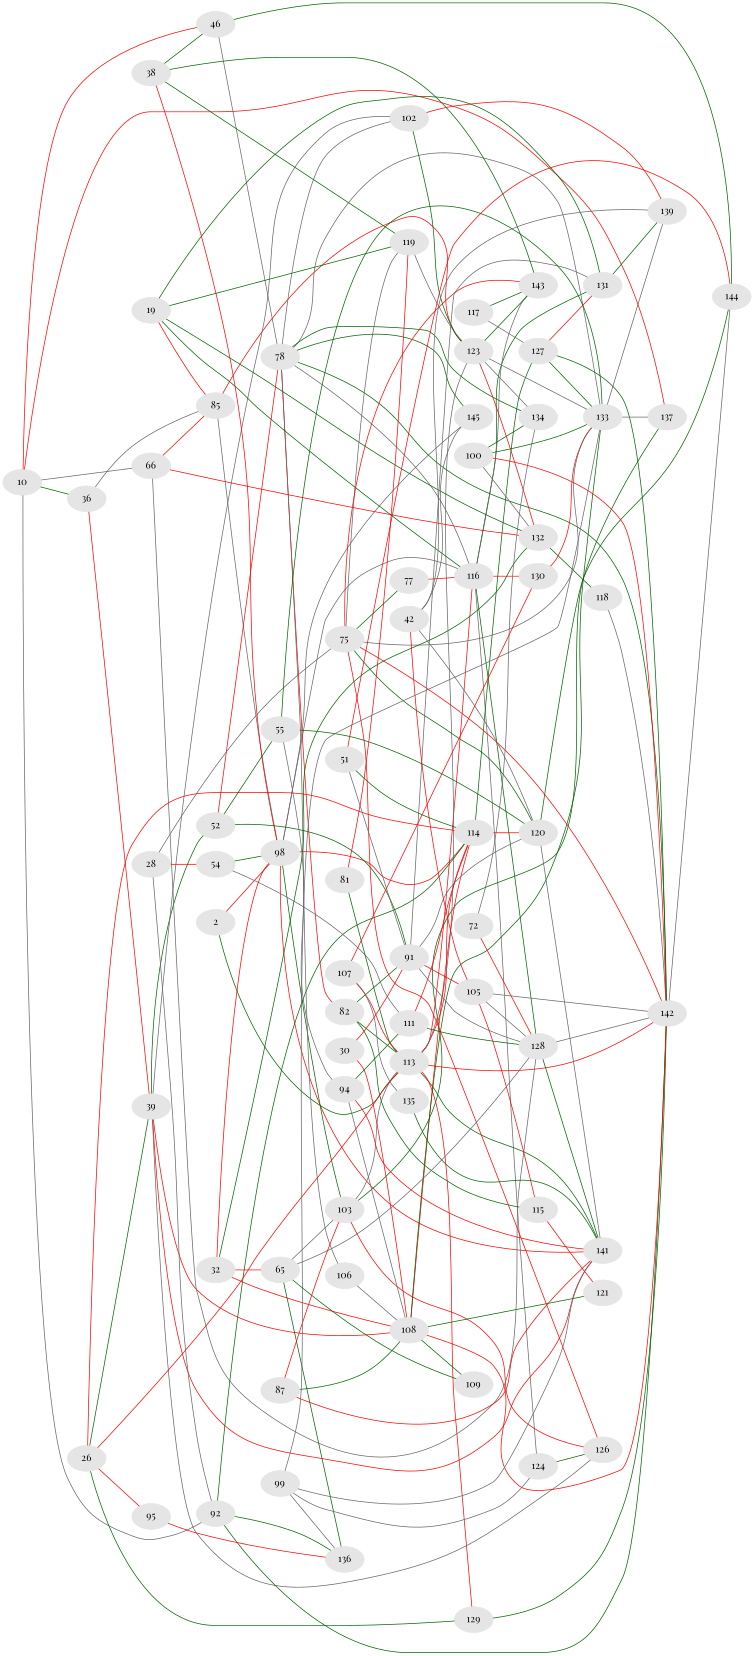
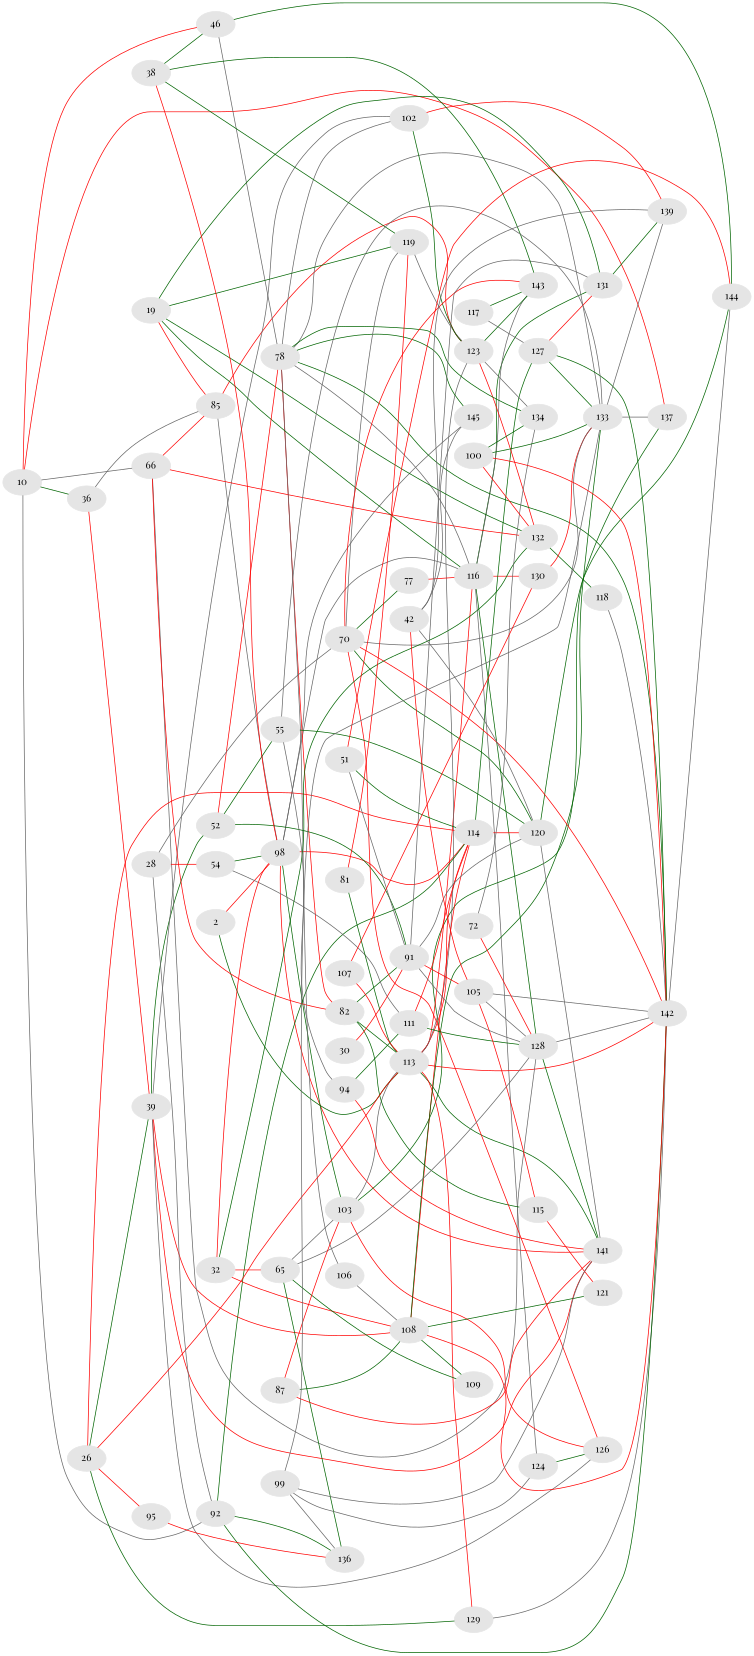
  graph {
    fontname="Playfair Display"
    rankdir=LR
    node [color=gray90 fontname="Playfair Display" style=filled]
    edge [color=red fontname="Playfair Display"]
    98 [super="+58+64"]
    116 [super="+4+59+68"]
    114 [super="+104+101"]
    141 [super="+24+140"]
    145
    103 [super="+97+69"]
    2
    113 [super="+1+22+110+35"]
    129 [super="+21"]
    142 [super="+50+57+83+18"]
    123 [super="+80+122"]
    36 [super="+7"]
    85 [super="+61"]
    39
    10
    46
    66
    92 [super="+37"]
    137
    78 [super="+16"]
    144 [super="+12"]
    132 [super="+43"]
    128 [super="+48+63"]
    82 [super="+33"]
    136
    19
    119
    131 [super="+76"]
    143 [super="+125"]
    124
    130
    139 [super="+13"]
    n33 [label=118]
    26
    95
    108 [super="+74+96"]
    52
    102 [super="+81+84"]
    126
    120 [super="+73+118+60"]
    127 [super="+93"]
    28
    54
-   75 [super="+15+5"]
+   75 [super="+15+5" label=70]
    111
    133 [super="+112+25+89"]
    77
    91 [super="+8+56"]
    105 [super="+45"]
    30
    109
    121
    32 [super="+20"]
    65 [super="+47"]
    38
    55
    115
    42
    134
    106
    51
    94
    72
    n64 [label=81]
    87
    107
-   135
    99
    100
    117
    98 -- 116 [color=gray40]
    98 -- 114
    98 -- 141 [weight=2]
    98 -- 145 [color=gray40]
    98 -- 103 [color=darkgreen]
    116 -- 128 [color=darkgreen]
    116 -- 131 [color=darkgreen weight=2]
    116 -- 143 [color=gray40]
    116 -- 124 [color=gray40]
    116 -- 130
    114 -- 120 [weight=3]
    114 -- 127 [color=darkgreen]
    103 -- 113 [color=gray40]
    103 -- 137 [color=darkgreen]
    103 -- 126
    2 -- 98
    2 -- 113 [color=darkgreen]
    113 -- 116 [weight=3]
    113 -- 114 [weight=2]
    113 -- 141 [color=darkgreen]
    113 -- 129 [weight=2]
    113 -- 142 [weight=2]
    113 -- 123 [color=gray40 weight=2]
-   129 -- 142 [color=darkgreen weight=2]
+   129 -- 142 [color=gray40 weight=2]
    142 -- 144 [color=gray40 weight=2]
    123 -- 132
    123 -- 143 [color=darkgreen]
-   123 -- 133 [color=gray40 weight=2]
    123 -- 134 [color=gray40]
    36 -- 85 [color=gray40]
    36 -- 39
    85 -- 98 [color=gray40]
    85 -- 123
    39 -- 141
    39 -- 108
    39 -- 52 [color=darkgreen]
    39 -- 102 [color=gray40 weight=2]
    39 -- 126 [color=gray40]
    10 -- 36 [color=darkgreen]
    10 -- 46
    10 -- 66 [color=gray40]
    10 -- 92 [color=gray40 weight=2]
    10 -- 137
    46 -- 78 [color=gray40]
    46 -- 144 [color=darkgreen]
    66 -- 85
    66 -- 132 [weight=2]
    66 -- 128 [color=gray40]
+   66 -- 82
    92 -- 114 [color=darkgreen]
    92 -- 142 [color=darkgreen]
    92 -- 136 [color=darkgreen]
    78 -- 116 [color=gray40 weight=2]
    78 -- 145 [color=darkgreen]
    78 -- 142 [color=darkgreen]
    78 -- 82
    78 -- 102 [color=gray40]
    78 -- 133 [color=gray40]
    78 -- 134 [color=darkgreen]
    78 -- 106 [color=gray40]
    132 -- n33 [color=darkgreen]
    128 -- 141 [color=darkgreen]
    128 -- 142 [color=gray40]
    82 -- 113 [color=darkgreen]
    82 -- 91 [color=darkgreen]
    82 -- 115 [color=darkgreen]
    19 -- 116 [color=darkgreen]
    19 -- 85
    19 -- 132 [color=darkgreen]
    19 -- 119 [color=darkgreen]
    19 -- 131 [color=darkgreen weight=2]
    119 -- 123 [color=gray40 weight=2]
    131 -- 139 [color=darkgreen]
    124 -- 126 [color=darkgreen]
    130 -- 133
    n33 -- 142 [color=gray40]
    26 -- 114
    26 -- 113
    26 -- 129 [color=darkgreen weight=2]
    26 -- 39 [color=darkgreen]
    26 -- 95
    95 -- 136
    108 -- 114 [weight=3]
    108 -- 142
    108 -- 133 [color=darkgreen weight=4]
    108 -- 109 [color=darkgreen]
    108 -- 121 [color=darkgreen]
    52 -- 78
    52 -- 91 [color=darkgreen]
    52 -- 55 [color=darkgreen]
    102 -- 123 [color=darkgreen weight=2]
    102 -- 139
    120 -- 141 [color=gray40]
    120 -- 144 [color=darkgreen]
    127 -- 142 [color=darkgreen]
    127 -- 131 [weight=2]
    127 -- 133 [color=darkgreen weight=2]
    28 -- 92 [color=gray40]
    28 -- 54
    28 -- 75 [color=gray40]
    54 -- 98 [color=darkgreen weight=3]
    54 -- 111 [color=gray40]
    75 -- 142
    75 -- 119 [color=gray40]
    75 -- 143 [weight=2]
    75 -- 126
    75 -- 120 [color=darkgreen weight=2]
    75 -- 133 [color=gray40]
    75 -- 77 [color=darkgreen]
    111 -- 114
    111 -- 128 [color=darkgreen]
    133 -- 137 [color=gray40]
    133 -- 139 [color=gray40]
    77 -- 116 [weight=2]
    91 -- 128 [color=gray40]
    91 -- 131 [color=gray40]
    91 -- 120 [color=gray40 weight=2]
    91 -- 105
    105 -- 142 [color=gray40 weight=2]
    105 -- 128 [color=gray40]
    105 -- 115
-   30 -- 108
    30 -- 91
    32 -- 98
    32 -- 132 [color=darkgreen]
    32 -- 108 [weight=2]
    32 -- 65
    65 -- 103 [color=gray40 weight=2]
    65 -- 128 [color=gray40]
    65 -- 136 [color=darkgreen weight=2]
    65 -- 109 [color=darkgreen]
    38 -- 98
    38 -- 46 [color=darkgreen]
    38 -- 119 [color=darkgreen]
    38 -- 143 [color=darkgreen]
    55 -- 120 [color=darkgreen]
-   55 -- 133 [color=darkgreen]
+   55 -- 133 [color=gray40]
    55 -- 94 [color=gray40]
    115 -- 121
    42 -- 145 [color=gray40]
    42 -- 139 [color=gray40]
    42 -- 120 [color=gray40]
    42 -- 105 [weight=2]
    106 -- 108 [color=gray40]
    51 -- 114 [color=darkgreen]
    51 -- 144 [weight=2]
    51 -- 91 [color=gray40 weight=2]
    94 -- 141
-   94 -- 108 [color=gray40]
    94 -- 111 [color=darkgreen]
    72 -- 128
    72 -- 134 [color=gray40]
    n64 -- 113 [color=darkgreen]
    n64 -- 119
    87 -- 141
    87 -- 103
    87 -- 108 [color=darkgreen]
    107 -- 113
    107 -- 130
-   107 -- 135 [color=gray40]
-   135 -- 141 [color=darkgreen]
    99 -- 141 [color=gray40]
    99 -- 136 [color=gray40]
    99 -- 124 [color=gray40]
    99 -- 133 [color=gray40]
    100 -- 142
-   100 -- 132 [color=gray40]
+   100 -- 132
    100 -- 133 [color=darkgreen]
    100 -- 134 [color=darkgreen]
    117 -- 143 [color=darkgreen]
    117 -- 127 [color=gray40]
  }
